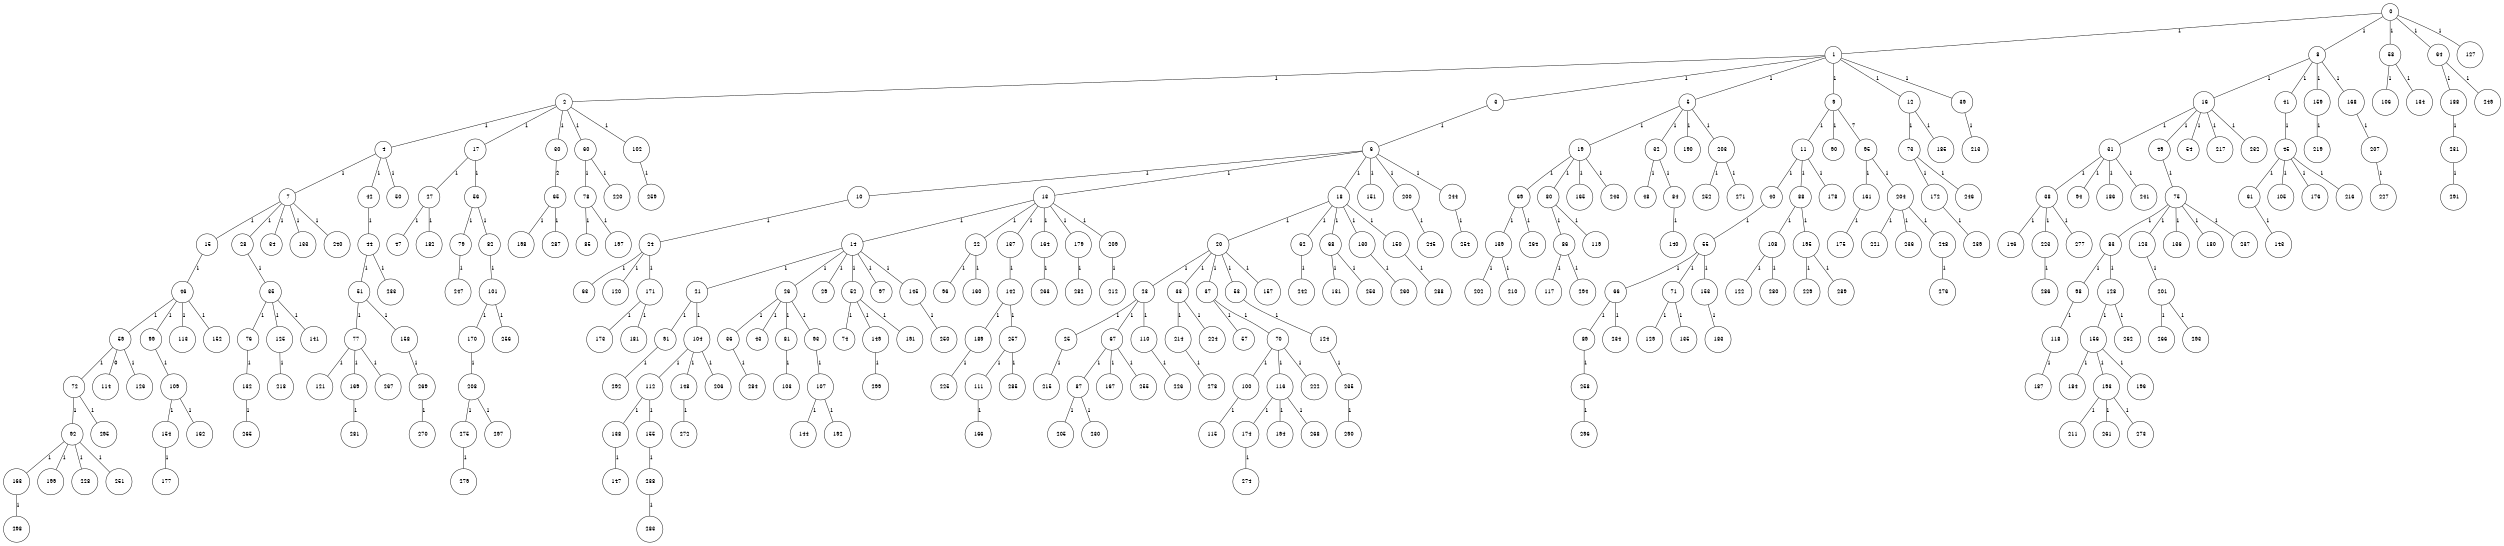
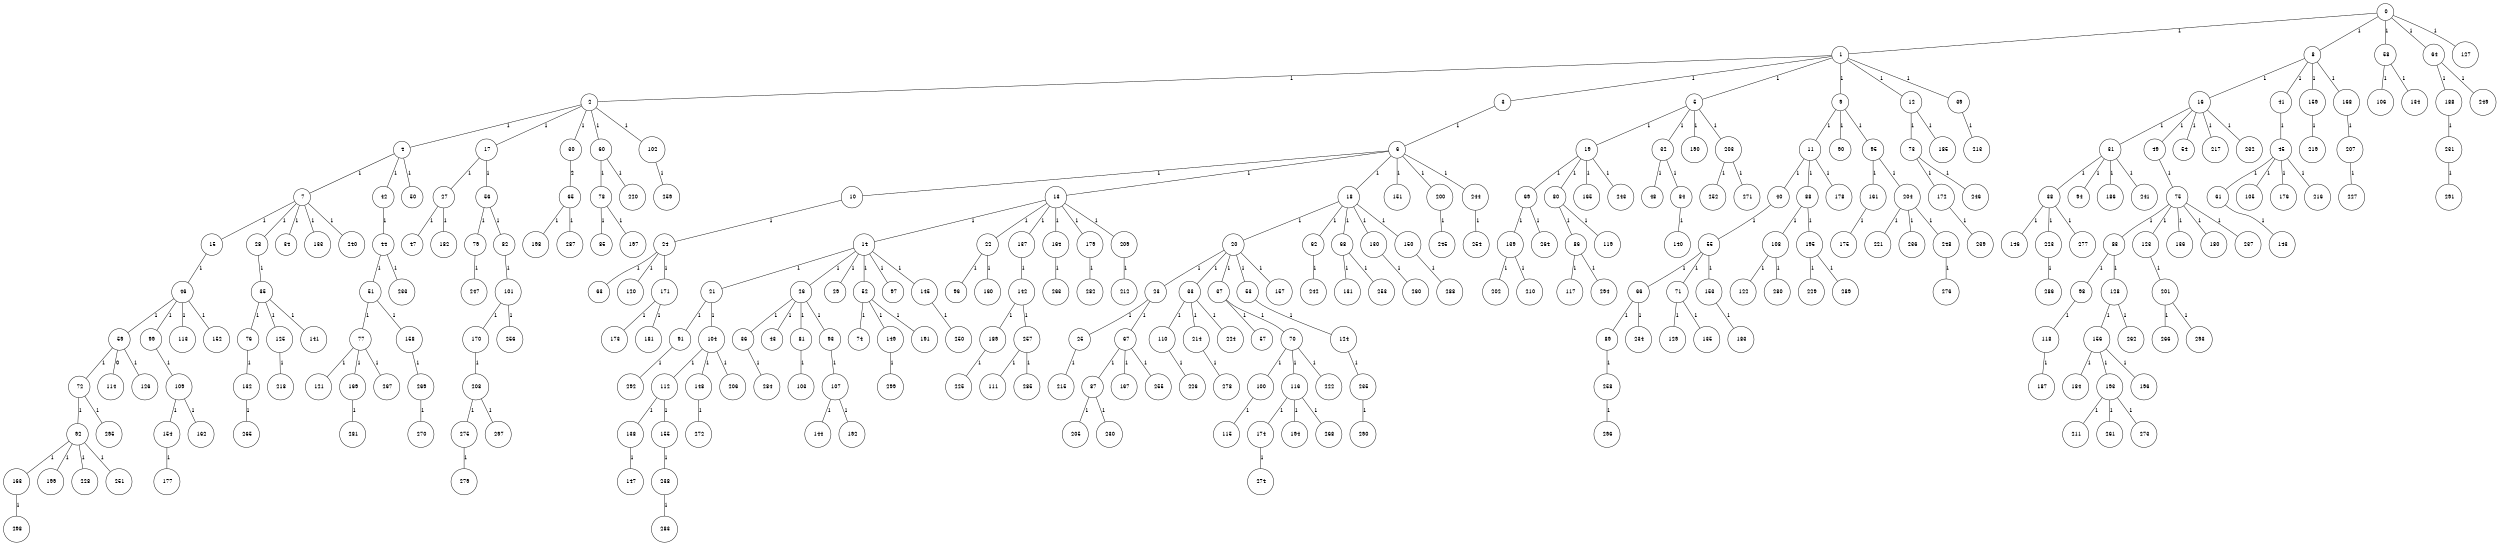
  graph {
    fixedsize="true;"
    fontname="DejaVu Serif"
    node [color=black fontname="DejaVu Serif" fontsize=12 hight=.12 shape=circle]
    edge [fontname="DejaVu Serif" fontsize=12]
    n1 [label=" 0" width=.12]
    n2 [label=" 1" width=.12]
    n3 [label=" 8" width=.12]
    n4 [label=" 58" width=.12]
    n5 [label=" 64" width=.12]
    n6 [label=" 127" width=.12]
    n7 [label=" 2" width=.12]
    n8 [label=" 3" width=.12]
    n9 [label=" 5" width=.12]
    n10 [label=" 9" width=.12]
    n11 [label=" 12" width=.12]
    n12 [label=" 39" width=.12]
    n13 [label=" 16" width=.12]
    n14 [label=" 41" width=.12]
    n15 [label=" 159" width=.12]
    n16 [label=" 168" width=.12]
    n17 [label=" 106" width=.12]
    n18 [label=" 134" width=.12]
    n19 [label=" 188" width=.12]
    n20 [label=" 249" width=.12]
    n21 [label=" 4" width=.12]
    n22 [label=" 17" width=.12]
    n23 [label=" 30" width=.12]
    n24 [label=" 60" width=.12]
    n25 [label=" 102" width=.12]
    n26 [label=" 6" width=.12]
    n27 [label=" 19" width=.12]
    n28 [label=" 32" width=.12]
    n29 [label=" 190" width=.12]
    n30 [label=" 203" width=.12]
    n31 [label=" 11" width=.12]
    n32 [label=" 90" width=.12]
    n33 [label=" 95" width=.12]
    n34 [label=" 73" width=.12]
    n35 [label=" 185" width=.12]
    n36 [label=" 213" width=.12]
    n37 [label=" 7" width=.12]
    n38 [label=" 42" width=.12]
    n39 [label=" 50" width=.12]
    n40 [label=" 27" width=.12]
    n41 [label=" 56" width=.12]
    n42 [label=" 65" width=.12]
    n43 [label=" 78" width=.12]
    n44 [label=" 220" width=.12]
    n45 [label=" 259" width=.12]
    n46 [label=" 10" width=.12]
    n47 [label=" 13" width=.12]
    n48 [label=" 18" width=.12]
    n49 [label=" 151" width=.12]
    n50 [label=" 200" width=.12]
    n51 [label=" 244" width=.12]
    n52 [label=" 15" width=.12]
    n53 [label=" 28" width=.12]
    n54 [label=" 34" width=.12]
    n55 [label=" 133" width=.12]
    n56 [label=" 240" width=.12]
    n57 [label=" 44" width=.12]
    n58 [label=" 69" width=.12]
    n59 [label=" 80" width=.12]
    n60 [label=" 165" width=.12]
    n61 [label=" 243" width=.12]
    n62 [label=" 48" width=.12]
    n63 [label=" 84" width=.12]
    n64 [label=" 252" width=.12]
    n65 [label=" 271" width=.12]
    n66 [label=" 24" width=.12]
    n67 [label=" 14" width=.12]
    n68 [label=" 22" width=.12]
    n69 [label=" 137" width=.12]
    n70 [label=" 164" width=.12]
    n71 [label=" 179" width=.12]
    n72 [label=" 209" width=.12]
    n73 [label=" 20" width=.12]
    n74 [label=" 62" width=.12]
    n75 [label=" 68" width=.12]
    n76 [label=" 130" width=.12]
    n77 [label=" 150" width=.12]
    n78 [label=" 245" width=.12]
    n79 [label=" 254" width=.12]
    n80 [label=" 46" width=.12]
    n81 [label=" 35" width=.12]
    n82 [label=" 31" width=.12]
    n83 [label=" 49" width=.12]
    n84 [label=" 54" width=.12]
    n85 [label=" 217" width=.12]
    n86 [label=" 232" width=.12]
    n87 [label=" 45" width=.12]
    n88 [label=" 219" width=.12]
    n89 [label=" 207" width=.12]
    n90 [label=" 40" width=.12]
    n91 [label=" 88" width=.12]
    n92 [label=" 178" width=.12]
    n93 [label=" 161" width=.12]
    n94 [label=" 204" width=.12]
    n95 [label=" 63" width=.12]
    n96 [label=" 120" width=.12]
    n97 [label=" 171" width=.12]
    n98 [label=" 55" width=.12]
    n99 [label=" 108" width=.12]
    n100 [label=" 195" width=.12]
    n101 [label=" 172" width=.12]
    n102 [label=" 246" width=.12]
    n103 [label=" 21" width=.12]
    n104 [label=" 26" width=.12]
    n105 [label=" 29" width=.12]
    n106 [label=" 52" width=.12]
    n107 [label=" 97" width=.12]
    n108 [label=" 145" width=.12]
    n109 [label=" 96" width=.12]
    n110 [label=" 160" width=.12]
    n111 [label=" 142" width=.12]
    n112 [label=" 263" width=.12]
    n113 [label=" 282" width=.12]
    n114 [label=" 212" width=.12]
    n115 [label=" 91" width=.12]
    n116 [label=" 104" width=.12]
    n117 [label=" 36" width=.12]
    n118 [label=" 43" width=.12]
    n119 [label=" 81" width=.12]
    n120 [label=" 93" width=.12]
    n121 [label=" 74" width=.12]
    n122 [label=" 149" width=.12]
    n123 [label=" 191" width=.12]
    n124 [label=" 250" width=.12]
    n125 [label=" 59" width=.12]
    n126 [label=" 99" width=.12]
    n127 [label=" 113" width=.12]
    n128 [label=" 152" width=.12]
    n129 [label=" 38" width=.12]
    n130 [label=" 94" width=.12]
    n131 [label=" 186" width=.12]
    n132 [label=" 241" width=.12]
    n133 [label=" 75" width=.12]
    n134 [label=" 47" width=.12]
    n135 [label=" 182" width=.12]
    n136 [label=" 79" width=.12]
    n137 [label=" 82" width=.12]
    n138 [label=" 23" width=.12]
    n139 [label=" 33" width=.12]
    n140 [label=" 37" width=.12]
    n141 [label=" 53" width=.12]
    n142 [label=" 157" width=.12]
    n143 [label=" 242" width=.12]
    n144 [label=" 131" width=.12]
    n145 [label=" 253" width=.12]
    n146 [label=" 260" width=.12]
    n147 [label=" 288" width=.12]
    n148 [label=" 139" width=.12]
    n149 [label=" 264" width=.12]
    n150 [label=" 86" width=.12]
    n151 [label=" 119" width=.12]
    n152 [label=" 25" width=.12]
    n153 [label=" 67" width=.12]
    n154 [label=" 110" width=.12]
    n155 [label=" 214" width=.12]
    n156 [label=" 224" width=.12]
    n157 [label=" 57" width=.12]
    n158 [label=" 70" width=.12]
    n159 [label=" 124" width=.12]
    n160 [label=" 292" width=.12]
    n161 [label=" 112" width=.12]
    n162 [label=" 148" width=.12]
    n163 [label=" 206" width=.12]
    n164 [label=" 215" width=.12]
    n165 [label=" 87" width=.12]
    n166 [label=" 167" width=.12]
    n167 [label=" 255" width=.12]
    n168 [label=" 226" width=.12]
    n169 [label=" 173" width=.12]
    n170 [label=" 181" width=.12]
    n171 [label=" 111" width=.12]
-   n172 [label=" 166" width=.12]
    n173 [label=" 284" width=.12]
    n174 [label=" 103" width=.12]
    n175 [label=" 107" width=.12]
    n176 [label=" 76" width=.12]
    n177 [label=" 125" width=.12]
    n178 [label=" 141" width=.12]
    n179 [label=" 198" width=.12]
    n180 [label=" 287" width=.12]
    n181 [label=" 146" width=.12]
    n182 [label=" 223" width=.12]
    n183 [label=" 277" width=.12]
    n184 [label=" 140" width=.12]
    n185 [label=" 278" width=.12]
    n186 [label=" 132" width=.12]
    n187 [label=" 218" width=.12]
    n188 [label=" 100" width=.12]
    n189 [label=" 116" width=.12]
    n190 [label=" 222" width=.12]
    n191 [label=" 286" width=.12]
    n192 [label=" 66" width=.12]
    n193 [label=" 71" width=.12]
    n194 [label=" 153" width=.12]
    n195 [label=" 61" width=.12]
    n196 [label=" 105" width=.12]
    n197 [label=" 176" width=.12]
    n198 [label=" 216" width=.12]
    n199 [label=" 51" width=.12]
    n200 [label=" 233" width=.12]
    n201 [label=" 77" width=.12]
    n202 [label=" 158" width=.12]
    n203 [label=" 143" width=.12]
    n204 [label=" 72" width=.12]
    n205 [label=" 114" width=.12]
    n206 [label=" 126" width=.12]
    n207 [label=" 109" width=.12]
    n208 [label=" 83" width=.12]
    n209 [label=" 123" width=.12]
    n210 [label=" 136" width=.12]
    n211 [label=" 180" width=.12]
    n212 [label=" 237" width=.12]
    n213 [label=" 121" width=.12]
    n214 [label=" 169" width=.12]
    n215 [label=" 267" width=.12]
    n216 [label=" 269" width=.12]
    n217 [label=" 299" width=.12]
    n218 [label=" 235" width=.12]
    n219 [label=" 89" width=.12]
    n220 [label=" 234" width=.12]
    n221 [label=" 129" width=.12]
    n222 [label=" 135" width=.12]
    n223 [label=" 183" width=.12]
    n224 [label=" 247" width=.12]
    n225 [label=" 101" width=.12]
    n226 [label=" 92" width=.12]
    n227 [label=" 295" width=.12]
    n228 [label=" 85" width=.12]
    n229 [label=" 197" width=.12]
    n230 [label=" 231" width=.12]
    n231 [label=" 258" width=.12]
    n232 [label=" 205" width=.12]
    n233 [label=" 230" width=.12]
    n234 [label=" 202" width=.12]
    n235 [label=" 210" width=.12]
    n236 [label=" 115" width=.12]
    n237 [label=" 174" width=.12]
    n238 [label=" 194" width=.12]
    n239 [label=" 268" width=.12]
    n240 [label=" 163" width=.12]
    n241 [label=" 199" width=.12]
    n242 [label=" 228" width=.12]
    n243 [label=" 251" width=.12]
    n244 [label=" 239" width=.12]
    n245 [label=" 98" width=.12]
    n246 [label=" 128" width=.12]
    n247 [label=" 201" width=.12]
    n248 [label=" 265" width=.12]
    n249 [label=" 281" width=.12]
    n250 [label=" 117" width=.12]
    n251 [label=" 294" width=.12]
    n252 [label=" 170" width=.12]
    n253 [label=" 256" width=.12]
    n254 [label=" 118" width=.12]
    n255 [label=" 156" width=.12]
    n256 [label=" 262" width=.12]
    n257 [label=" 122" width=.12]
    n258 [label=" 280" width=.12]
    n259 [label=" 229" width=.12]
    n260 [label=" 289" width=.12]
    n261 [label=" 296" width=.12]
    n262 [label=" 298" width=.12]
    n263 [label=" 144" width=.12]
    n264 [label=" 192" width=.12]
    n265 [label=" 175" width=.12]
    n266 [label=" 221" width=.12]
    n267 [label=" 236" width=.12]
    n268 [label=" 248" width=.12]
    n269 [label=" 187" width=.12]
    n270 [label=" 154" width=.12]
    n271 [label=" 162" width=.12]
    n272 [label=" 208" width=.12]
    n273 [label=" 138" width=.12]
    n274 [label=" 155" width=.12]
    n275 [label=" 272" width=.12]
    n276 [label=" 177" width=.12]
    n277 [label=" 147" width=.12]
    n278 [label=" 238" width=.12]
    n279 [label=" 274" width=.12]
    n280 [label=" 266" width=.12]
    n281 [label=" 293" width=.12]
    n282 [label=" 290" width=.12]
    n283 [label=" 184" width=.12]
    n284 [label=" 193" width=.12]
    n285 [label=" 196" width=.12]
    n286 [label=" 189" width=.12]
    n287 [label=" 257" width=.12]
    n288 [label=" 225" width=.12]
    n289 [label=" 285" width=.12]
    n290 [label=" 283" width=.12]
    n291 [label=" 211" width=.12]
    n292 [label=" 261" width=.12]
    n293 [label=" 273" width=.12]
    n294 [label=" 270" width=.12]
    n295 [label=" 227" width=.12]
    n296 [label=" 275" width=.12]
    n297 [label=" 297" width=.12]
    n298 [label=" 291" width=.12]
    n299 [label=" 276" width=.12]
    n300 [label=" 279" width=.12]
    n1 -- n2 [label=1]
    n1 -- n3 [label=1]
    n1 -- n4 [label=1]
    n1 -- n5 [label=1]
    n1 -- n6 [label=1]
    n2 -- n7 [label=1]
    n2 -- n8 [label=1]
    n2 -- n9 [label=1]
    n2 -- n10 [label=1]
    n2 -- n11 [label=1]
    n2 -- n12 [label=1]
    n3 -- n13 [label=1]
    n3 -- n14 [label=1]
    n3 -- n15 [label=1]
    n3 -- n16 [label=1]
    n4 -- n17 [label=1]
    n4 -- n18 [label=1]
    n5 -- n19 [label=1]
    n5 -- n20 [label=1]
    n7 -- n21 [label=1]
    n7 -- n22 [label=1]
    n7 -- n23 [label=1]
    n7 -- n24 [label=1]
    n7 -- n25 [label=1]
    n8 -- n26 [label=1]
    n9 -- n27 [label=1]
    n9 -- n28 [label=1]
    n9 -- n29 [label=1]
    n9 -- n30 [label=1]
    n10 -- n31 [label=1]
    n10 -- n32 [label=1]
-   n10 -- n33 [label=7]
+   n10 -- n33 [label=1]
    n11 -- n34 [label=1]
    n11 -- n35 [label=1]
    n12 -- n36 [label=1]
    n13 -- n82 [label=1]
    n13 -- n83 [label=1]
    n13 -- n84 [label=1]
    n13 -- n85 [label=1]
    n13 -- n86 [label=1]
    n14 -- n87 [label=1]
    n15 -- n88 [label=1]
    n16 -- n89 [label=1]
    n19 -- n230 [label=1]
    n21 -- n37 [label=1]
    n21 -- n38 [label=1]
    n21 -- n39 [label=1]
    n22 -- n40 [label=1]
    n22 -- n41 [label=1]
    n23 -- n42 [label=2]
    n24 -- n43 [label=1]
    n24 -- n44 [label=1]
    n25 -- n45 [label=1]
    n26 -- n46 [label=1]
    n26 -- n47 [label=1]
    n26 -- n48 [label=1]
    n26 -- n49 [label=1]
    n26 -- n50 [label=1]
    n26 -- n51 [label=1]
    n27 -- n58 [label=1]
    n27 -- n59 [label=1]
    n27 -- n60 [label=1]
    n27 -- n61 [label=1]
    n28 -- n62 [label=1]
    n28 -- n63 [label=1]
    n30 -- n64 [label=1]
    n30 -- n65 [label=1]
    n31 -- n90 [label=1]
    n31 -- n91 [label=1]
    n31 -- n92 [label=1]
    n33 -- n93 [label=1]
    n33 -- n94 [label=1]
    n34 -- n101 [label=1]
    n34 -- n102 [label=1]
    n37 -- n52 [label=1]
    n37 -- n53 [label=1]
    n37 -- n54 [label=1]
    n37 -- n55 [label=1]
    n37 -- n56 [label=1]
    n38 -- n57 [label=1]
    n40 -- n134 [label=1]
    n40 -- n135 [label=1]
    n41 -- n136 [label=1]
    n41 -- n137 [label=1]
    n42 -- n179 [label=1]
    n42 -- n180 [label=1]
    n43 -- n228 [label=1]
    n43 -- n229 [label=1]
    n46 -- n66 [label=1]
    n47 -- n67 [label=1]
    n47 -- n68 [label=1]
    n47 -- n69 [label=1]
    n47 -- n70 [label=1]
    n47 -- n71 [label=1]
    n47 -- n72 [label=1]
    n48 -- n73 [label=1]
    n48 -- n74 [label=1]
    n48 -- n75 [label=1]
    n48 -- n76 [label=1]
    n48 -- n77 [label=1]
    n50 -- n78 [label=1]
    n51 -- n79 [label=1]
    n52 -- n80 [label=1]
    n53 -- n81 [label=1]
    n57 -- n199 [label=1]
    n57 -- n200 [label=1]
    n58 -- n148 [label=1]
    n58 -- n149 [label=1]
    n59 -- n150 [label=1]
    n59 -- n151 [label=1]
    n63 -- n184 [label=1]
    n66 -- n95 [label=1]
    n66 -- n96 [label=1]
    n66 -- n97 [label=1]
    n67 -- n103 [label=1]
    n67 -- n104 [label=1]
    n67 -- n105 [label=1]
    n67 -- n106 [label=1]
    n67 -- n107 [label=1]
    n67 -- n108 [label=1]
    n68 -- n109 [label=1]
    n68 -- n110 [label=1]
    n69 -- n111 [label=1]
    n70 -- n112 [label=1]
    n71 -- n113 [label=1]
    n72 -- n114 [label=1]
    n73 -- n138 [label=1]
    n73 -- n139 [label=1]
    n73 -- n140 [label=1]
    n73 -- n141 [label=1]
    n73 -- n142 [label=1]
    n74 -- n143 [label=1]
    n75 -- n144 [label=1]
    n75 -- n145 [label=1]
    n76 -- n146 [label=1]
    n77 -- n147 [label=1]
    n80 -- n125 [label=1]
    n80 -- n126 [label=1]
    n80 -- n127 [label=1]
    n80 -- n128 [label=1]
    n81 -- n176 [label=1]
    n81 -- n177 [label=1]
    n81 -- n178 [label=1]
    n82 -- n129 [label=1]
    n82 -- n130 [label=1]
    n82 -- n131 [label=1]
    n82 -- n132 [label=1]
    n83 -- n133 [label=1]
    n87 -- n195 [label=1]
    n87 -- n196 [label=1]
    n87 -- n197 [label=1]
    n87 -- n198 [label=1]
    n89 -- n295 [label=1]
    n90 -- n98 [label=1]
    n91 -- n99 [label=1]
    n91 -- n100 [label=1]
    n93 -- n265 [label=1]
    n94 -- n266 [label=1]
    n94 -- n267 [label=1]
    n94 -- n268 [label=1]
    n97 -- n169 [label=1]
    n97 -- n170 [label=1]
    n98 -- n192 [label=1]
    n98 -- n193 [label=1]
    n98 -- n194 [label=1]
    n99 -- n257 [label=1]
    n99 -- n258 [label=1]
    n100 -- n259 [label=1]
    n100 -- n260 [label=1]
    n101 -- n244 [label=1]
    n103 -- n115 [label=1]
    n103 -- n116 [label=1]
    n104 -- n117 [label=1]
    n104 -- n118 [label=1]
    n104 -- n119 [label=1]
    n104 -- n120 [label=1]
    n106 -- n121 [label=1]
    n106 -- n122 [label=1]
    n106 -- n123 [label=1]
    n108 -- n124 [label=1]
    n111 -- n286 [label=1]
    n111 -- n287 [label=1]
    n115 -- n160 [label=1]
    n116 -- n161 [label=1]
    n116 -- n162 [label=1]
    n116 -- n163 [label=1]
    n117 -- n173 [label=1]
    n119 -- n174 [label=1]
    n120 -- n175 [label=1]
    n122 -- n217 [label=1]
    n125 -- n204 [label=1]
    n125 -- n205 [label=0]
    n125 -- n206 [label=1]
    n126 -- n207 [label=1]
    n129 -- n181 [label=1]
    n129 -- n182 [label=1]
    n129 -- n183 [label=1]
    n133 -- n208 [label=1]
    n133 -- n209 [label=1]
    n133 -- n210 [label=1]
    n133 -- n211 [label=1]
    n133 -- n212 [label=1]
    n136 -- n224 [label=1]
    n137 -- n225 [label=1]
    n138 -- n152 [label=1]
    n138 -- n153 [label=1]
-   n138 -- n154 [label=1]
+   n139 -- n154 [label=1]
    n139 -- n155 [label=1]
    n139 -- n156 [label=1]
    n140 -- n157 [label=1]
    n140 -- n158 [label=1]
    n141 -- n159 [label=1]
    n148 -- n234 [label=1]
    n148 -- n235 [label=1]
    n150 -- n250 [label=1]
    n150 -- n251 [label=1]
    n152 -- n164 [label=1]
    n153 -- n165 [label=1]
    n153 -- n166 [label=1]
    n153 -- n167 [label=1]
    n154 -- n168 [label=1]
    n155 -- n185 [label=1]
    n158 -- n188 [label=1]
    n158 -- n189 [label=1]
    n158 -- n190 [label=1]
    n159 -- n218 [label=1]
    n161 -- n273 [label=1]
    n161 -- n274 [label=1]
    n162 -- n275 [label=1]
    n165 -- n232 [label=1]
    n165 -- n233 [label=1]
-   n171 -- n172 [label=1]
    n175 -- n263 [label=1]
    n175 -- n264 [label=1]
    n176 -- n186 [label=1]
    n177 -- n187 [label=1]
    n182 -- n191 [label=1]
    n186 -- n248 [label=1]
    n188 -- n236 [label=1]
    n189 -- n237 [label=1]
    n189 -- n238 [label=1]
    n189 -- n239 [label=1]
    n192 -- n219 [label=1]
    n192 -- n220 [label=1]
    n193 -- n221 [label=1]
    n193 -- n222 [label=1]
    n194 -- n223 [label=1]
    n195 -- n203 [label=1]
    n199 -- n201 [label=1]
    n199 -- n202 [label=1]
    n201 -- n213 [label=1]
    n201 -- n214 [label=1]
    n201 -- n215 [label=1]
    n202 -- n216 [label=1]
    n204 -- n226 [label=1]
    n204 -- n227 [label=1]
    n207 -- n270 [label=1]
    n207 -- n271 [label=1]
    n208 -- n245 [label=1]
    n208 -- n246 [label=1]
    n209 -- n247 [label=1]
    n214 -- n249 [label=1]
    n216 -- n294 [label=1]
    n218 -- n282 [label=1]
    n219 -- n231 [label=1]
    n225 -- n252 [label=1]
    n225 -- n253 [label=1]
    n226 -- n240 [label=1]
    n226 -- n241 [label=1]
    n226 -- n242 [label=1]
    n226 -- n243 [label=1]
    n230 -- n298 [label=1]
    n231 -- n261 [label=1]
    n237 -- n279 [label=1]
    n240 -- n262 [label=1]
    n245 -- n254 [label=1]
    n246 -- n255 [label=1]
    n246 -- n256 [label=1]
    n247 -- n280 [label=1]
    n247 -- n281 [label=1]
    n252 -- n272 [label=1]
    n254 -- n269 [label=1]
    n255 -- n283 [label=1]
    n255 -- n284 [label=1]
    n255 -- n285 [label=1]
    n268 -- n299 [label=1]
    n270 -- n276 [label=1]
    n272 -- n296 [label=1]
    n272 -- n297 [label=1]
    n273 -- n277 [label=1]
    n274 -- n278 [label=1]
    n278 -- n290 [label=1]
    n284 -- n291 [label=1]
    n284 -- n292 [label=1]
    n284 -- n293 [label=1]
    n286 -- n288 [label=1]
    n287 -- n171 [label=1]
    n287 -- n289 [label=1]
    n296 -- n300 [label=1]
  }
